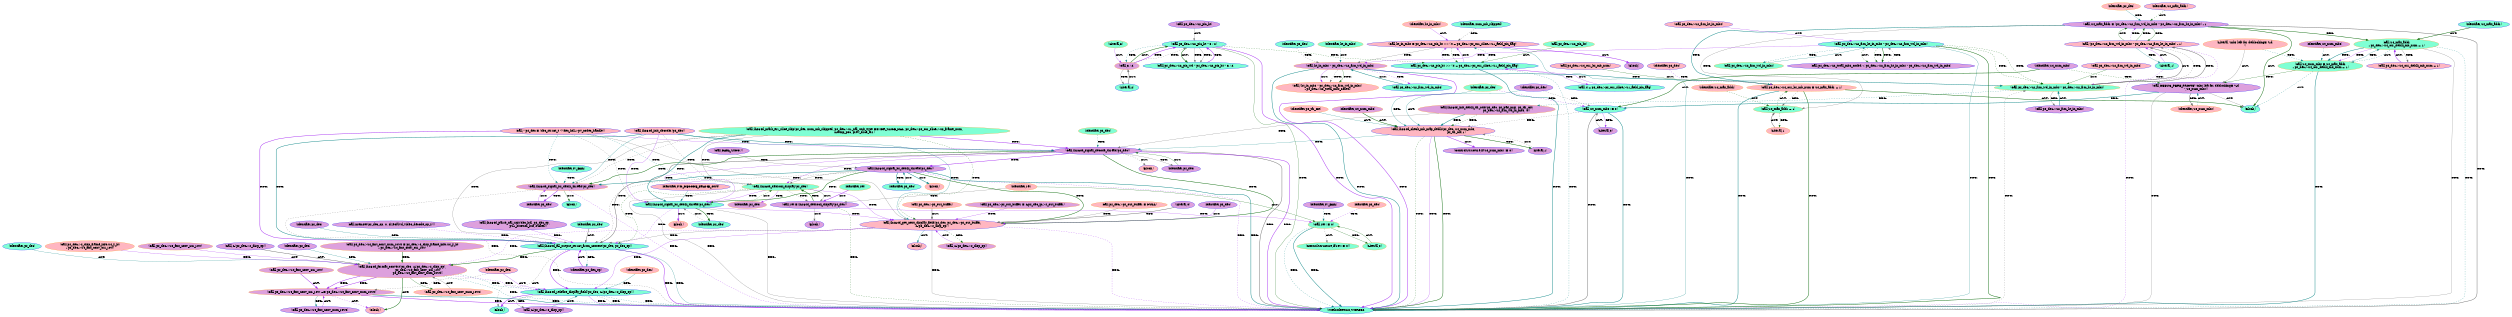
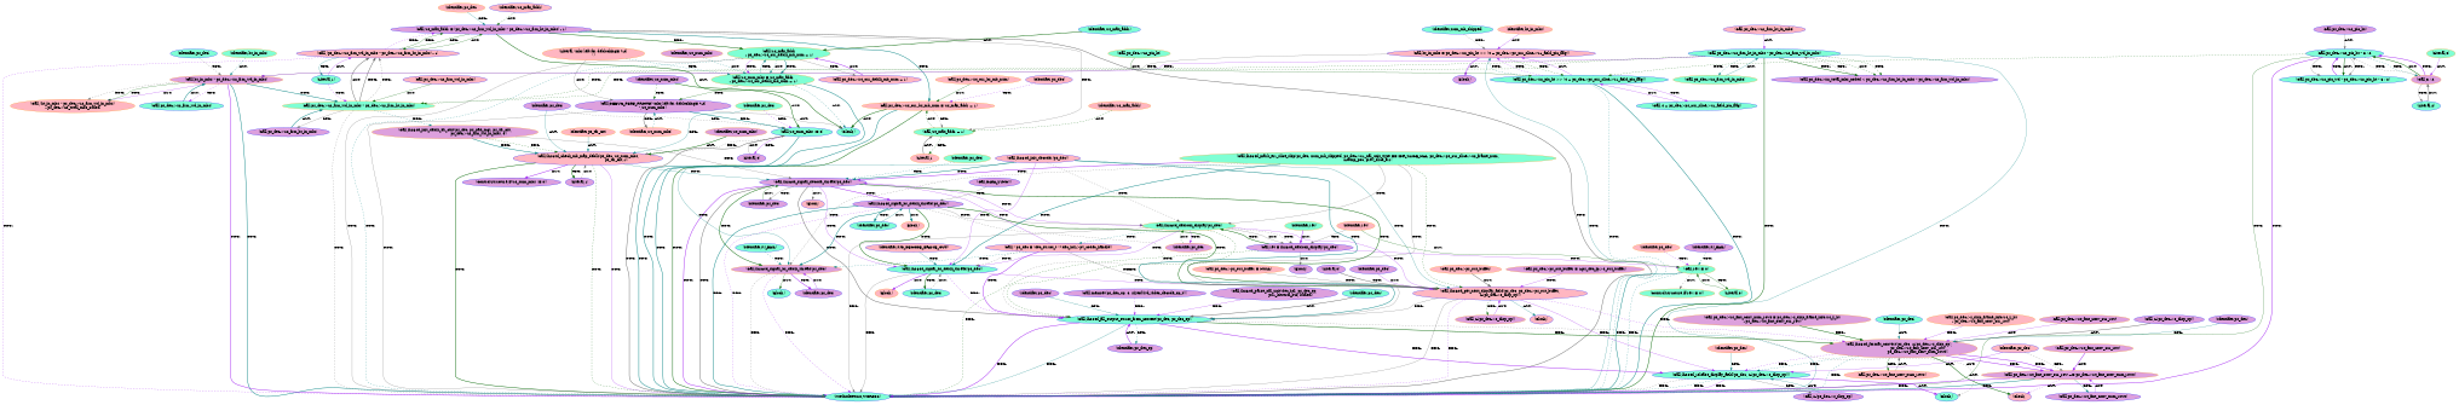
  digraph {
    fontname="DejaVu Serif"
    node [color=blue fillcolor=plum fontname="DejaVu Serif" style=filled]
    edge [color=purple fontname="DejaVu Serif" style=solid]
    n1 [label="(Call,u4_max_addr = (ps_dec->u2_frm_wd_in_mbs * ps_dec->u2_frm_ht_in_mbs) - 1)"]
    n2 [fillcolor=lightpink label="(Call,(ps_dec->u2_frm_wd_in_mbs * ps_dec->u2_frm_ht_in_mbs) - 1)"]
    n3 [color=darkorange fillcolor=lightpink label="(Call,ps_dec->u4_cur_bs_mb_num = u4_max_addr + 1)"]
    n4 [color=darkorange fillcolor=aquamarine label="(Call,u4_max_addr + 1)"]
    n5 [color=darkorange fillcolor=aquamarine label="(Call,u4_max_addr\n - ps_dec->u4_cur_deblk_mb_num + 1)"]
    n6 [fillcolor=aquamarine label="(MethodReturn,WORD32)"]
    n7 [fillcolor=aquamarine label="(Block,)"]
    n8 [fillcolor=aquamarine label="(Literal,1)"]
    n9 [color=darkorange fillcolor=lightpink label="(Literal,1)"]
    n10 [color=darkorange fillcolor=aquamarine label="(Call,u4_num_mbs = u4_max_addr\n - ps_dec->u4_cur_deblk_mb_num + 1)"]
    n11 [fillcolor=lightpink label="(Call,ps_dec->u4_cur_deblk_mb_num + 1)"]
    n12 [color=darkorange fillcolor=aquamarine label="(Call,ps_dec->u2_frm_wd_in_mbs * ps_dec->u2_frm_ht_in_mbs)"]
    n13 [label="(Call,ps_dec->u2_frm_ht_in_mbs)"]
    n14 [color=darkorange label="(Call,ih264d_init_deblk_tfr_ctxt(ps_dec, ps_pad_mgr, ps_tfr_cxt,\n                                           ps_dec->u2_frm_wd_in_mbs, 0))"]
    n15 [fillcolor=lightpink label="(Call,ih264d_check_mb_map_deblk(ps_dec, u4_num_mbs,\n                                                   ps_tfr_cxt,1))"]
    n16 [label="(Call,ih264d_signal_decode_thread(ps_dec))"]
    n17 [color=darkorange label="(Call,ht_in_mbs * ps_dec->u2_frm_wd_in_mbs)"]
    n18 [fillcolor=aquamarine label="(Call,ps_dec->u2_frm_wd_in_mbs)"]
    n19 [color=darkorange fillcolor=lightpink label="(Call,(ht_in_mbs * ps_dec->u2_frm_wd_in_mbs)\n - ps_dec->u2_total_mbs_coded)"]
    n20 [fillcolor=lightpink label="(Call,ht_in_mbs = ps_dec->u2_pic_ht >> (4 + ps_dec->ps_cur_slice->u1_field_pic_flag))"]
    n21 [fillcolor=aquamarine label="(Call,ps_dec->u2_pic_ht >> (4 + ps_dec->ps_cur_slice->u1_field_pic_flag))"]
    n22 [label="(Block,)"]
    n23 [fillcolor=aquamarine label="(Call,4 + ps_dec->ps_cur_slice->u1_field_pic_flag)"]
    n24 [fillcolor=aquamarine label="(Call,ps_dec->u2_pic_ht * 3 / 2)"]
    n25 [color=darkorange label="(Call,3 / 2)"]
    n26 [fillcolor=aquamarine label="(Call,ps_dec->u2_pic_wd * ps_dec->u2_pic_ht * 3 / 2)"]
    n27 [fillcolor=aquamarine label="(Literal,2)"]
    n28 [fillcolor=aquamarine label="(Call,ps_dec->u2_frm_ht_in_mbs * ps_dec->u2_frm_wd_in_mbs)"]
    n29 [color=darkorange fillcolor=aquamarine label="(Call,ps_dec->u2_frm_wd_in_mbs)"]
    n30 [label="(Call,ps_dec->u2_total_mbs_coded < ps_dec->u2_frm_ht_in_mbs * ps_dec->u2_frm_wd_in_mbs)"]
    n31 [label="(Call,DEBUG_PERF_PRINTF(\"mbs left for deblocking= %d \n\",u4_num_mbs))"]
    n32 [fillcolor=aquamarine label="(Call,u4_num_mbs != 0)"]
    n33 [color=darkorange fillcolor=lightpink label="(Identifier,u4_num_mbs)"]
    n34 [label="(Literal,0)"]
    n35 [label="(ControlStructure,if(u4_num_mbs != 0))"]
    n36 [label="(Literal,1)"]
    n37 [label="(Call,ih264d_signal_bs_deblk_thread(ps_dec))"]
    n38 [color=darkorange label="(Call,ih264d_signal_bs_deblk_thread(ps_dec))"]
    n39 [color=darkorange fillcolor=aquamarine label="(Call,ih264d_deblock_display(ps_dec))"]
    n40 [fillcolor=aquamarine label="(Call,ih264d_signal_bs_deblk_thread(ps_dec))"]
    n41 [fillcolor=lightpink label="(Call,ih264d_get_next_display_field(ps_dec, ps_dec->ps_out_buffer,\n &(ps_dec->s_disp_op)))"]
    n42 [fillcolor=aquamarine label="(Call,ih264d_fill_output_struct_from_context(ps_dec, ps_dec_op))"]
    n43 [label="(Identifier,ps_dec)"]
    n44 [fillcolor=lightpink label="(Block,)"]
    n45 [fillcolor=aquamarine label="(Identifier,ps_dec)"]
    n46 [color=darkorange fillcolor=lightpink label="(Block,)"]
    n47 [fillcolor=aquamarine label="(Block,)"]
    n48 [label="(Identifier,ps_dec)"]
    n49 [label="(Call,ret = ih264d_deblock_display(ps_dec))"]
    n50 [color=darkorange label="(Identifier,ps_dec)"]
    n51 [color=darkorange fillcolor=lightpink label="(Block,)"]
    n52 [fillcolor=aquamarine label="(Identifier,ps_dec)"]
    n53 [color=darkorange label="(Call,ih264d_format_convert(ps_dec, &(ps_dec->s_disp_op),\n                                  ps_dec->u4_fmt_conv_cur_row,\n                                  ps_dec->u4_fmt_conv_num_rows))"]
    n54 [fillcolor=aquamarine label="(Call,ih264d_release_display_field(ps_dec, &(ps_dec->s_disp_op)))"]
    n55 [color=darkorange label="(Call,&(ps_dec->s_disp_op))"]
    n56 [fillcolor=lightpink label="(Block,)"]
    n57 [label="(Identifier,ps_dec_op)"]
    n58 [fillcolor=aquamarine label="(Block,)"]
    n59 [color=darkorange fillcolor=aquamarine label="(Call,ret != 0)"]
    n60 [label="(Block,)"]
    n61 [color=darkorange fillcolor=aquamarine label="(ControlStructure,if(ret != 0))"]
    n62 [color=darkorange fillcolor=aquamarine label="(Literal,0)"]
    n63 [color=darkorange label="(Call,ps_dec->u4_fmt_conv_cur_row += ps_dec->u4_fmt_conv_num_rows)"]
    n64 [color=darkorange fillcolor=lightpink label="(Call,ps_dec->u4_fmt_conv_num_rows)"]
    n65 [fillcolor=lightpink label="(Block,)"]
    n66 [label="(Call,&(ps_dec->s_disp_op))"]
    n67 [label="(Call,ps_dec->u4_fmt_conv_num_rows)"]
    n68 [color=darkorange fillcolor=lightpink label="(Identifier,ps_tfr_cxt)"]
    n69 [color=darkorange fillcolor=aquamarine label="(Identifier,ret)"]
    n70 [label="(Identifier,ps_dec)"]
-   n71 [fillcolor=lightpink label="(Call,ps_dec->u4_cur_bs_mb_num)"]
+   n71 [color=darkorange fillcolor=lightpink label="(Call,ps_dec->u4_cur_bs_mb_num)"]
    n72 [color=darkorange label="(Call,ps_dec->u4_fmt_conv_num_rows = ps_dec->s_disp_frame_info.u4_y_ht\n - ps_dec->u4_fmt_conv_cur_row)"]
    n73 [fillcolor=aquamarine label="(Identifier,ps_dec)"]
    n74 [color=darkorange fillcolor=aquamarine label="(Call,ih264d_mark_err_slice_skip(ps_dec, num_mb_skipped, ps_dec->u1_nal_unit_type == IDR_SLICE_NAL, ps_dec->ps_cur_slice->u2_frame_num,\n &temp_poc, prev_slice_err))"]
    n75 [color=darkorange fillcolor=lightpink label="(Identifier,ht_in_mbs)"]
    n76 [color=darkorange fillcolor=aquamarine label="(Identifier,ps_dec)"]
    n77 [color=darkorange fillcolor=lightpink label="(Identifier,u4_max_addr)"]
    n78 [label="(Call,memset(ps_dec_op, 0, sizeof(ivd_video_decode_op_t)))"]
    n79 [color=darkorange fillcolor=aquamarine label="(Identifier,ps_dec)"]
    n80 [fillcolor=lightpink label="(Call,* ps_dec = (dec_struct_t *)(dec_hdl->pv_codec_handle))"]
    n81 [label="(Identifier,IV_FAIL)"]
    n82 [fillcolor=lightpink label="(Call,ih264d_init_decoder(ps_dec))"]
    n83 [fillcolor=lightpink label="(Identifier,IVD_DECODE_FRAME_OUT)"]
    n84 [color=darkorange fillcolor=lightpink label="(Call,ps_dec->ps_out_buffer)"]
    n85 [color=darkorange fillcolor=lightpink label="(Call,ps_dec->s_disp_frame_info.u4_y_ht\n - ps_dec->u4_fmt_conv_cur_row)"]
    n86 [fillcolor=aquamarine label="(Identifier,IV_FAIL)"]
    n87 [fillcolor=lightpink label="(Call,ps_dec->u2_frm_ht_in_mbs)"]
    n88 [color=darkorange label="(Call,ps_dec->u4_fmt_conv_cur_row)"]
    n89 [fillcolor=aquamarine label="(Identifier,num_mb_skipped)"]
    n90 [color=darkorange fillcolor=lightpink label="(Identifier,ps_dec)"]
    n91 [color=darkorange label="(Call,ps_dec->ps_out_buffer = &ps_dec_ip->s_out_buffer)"]
    n92 [label="(Identifier,u4_num_mbs)"]
    n93 [color=darkorange fillcolor=lightpink label="(Identifier,ps_dec)"]
    n94 [label="(Call,ih264d_parse_nal_unit(dec_hdl, ps_dec_op,\n                              pu1_bitstrm_buf, buflen))"]
    n95 [color=darkorange fillcolor=aquamarine label="(Literal,3)"]
    n96 [fillcolor=lightpink label="(Identifier,ps_dec)"]
    n97 [fillcolor=lightpink label="(Identifier,u4_max_addr)"]
    n98 [label="(Call,DATA_SYNC())"]
    n99 [color=darkorange fillcolor=lightpink label="(Call,ps_dec->ps_out_buffer = NULL)"]
    n100 [fillcolor=aquamarine label="(Identifier,u4_max_addr)"]
    n101 [label="(Literal,0)"]
    n102 [color=darkorange fillcolor=aquamarine label="(Identifier,ht_in_mbs)"]
    n103 [color=darkorange fillcolor=lightpink label="(Identifier,ret)"]
    n104 [fillcolor=aquamarine label="(Identifier,ps_dec)"]
    n105 [label="(Call,ps_dec->u2_pic_ht)"]
    n106 [color=darkorange fillcolor=aquamarine label="(Call,ps_dec->u2_pic_ht)"]
    n107 [color=darkorange fillcolor=lightpink label="(Identifier,ps_dec)"]
    n108 [color=darkorange label="(Identifier,u4_num_mbs)"]
    n109 [label="(Identifier,ps_dec)"]
    n110 [fillcolor=lightpink label="(Call,ps_dec->u2_frm_wd_in_mbs)"]
    n111 [fillcolor=lightpink label="(Identifier,ps_dec)"]
    n112 [label="(Identifier,ps_dec)"]
    n113 [label="(Call,&(ps_dec->s_disp_op))"]
    n114 [fillcolor=aquamarine label="(Identifier,ps_dec)"]
    n115 [color=darkorange label="(Call,ps_dec->u4_fmt_conv_cur_row)"]
    n116 [color=darkorange label="(Identifier,u4_num_mbs)"]
    n117 [color=darkorange fillcolor=lightpink label="(Literal,\"mbs left for deblocking= %d \n\")"]
    n118 [label="(Identifier,ps_dec)"]
    n1 -> n2 [color=darkgreen label="CFG: "]
    n1 -> n3 [color=teal label="DDG: " style=bold]
    n1 -> n4 [color=gray40 label="DDG: "]
    n1 -> n5 [color=darkgreen label="DDG: " style=bold]
    n1 -> n6 [color=gray40 label="DDG: " style=bold]
    n1 -> n7 [color=darkgreen label="AST: " style=bold]
    n2 -> n1 [color=darkgreen label="AST: "]
    n2 -> n1 [label="DDG: " style=dashed]
    n2 -> n1 [color=darkgreen label="DDG: "]
    n2 -> n6 [label="DDG: " style=dashed]
    n2 -> n8 [color=teal label="CFG: "]
    n3 -> n4 [color=gray40 label="CFG: " style=dashed]
    n3 -> n6 [color=teal label="DDG: " style=bold]
    n3 -> n6 [color=darkgreen label="DDG: " style=bold]
    n3 -> n7 [color=darkgreen label="AST: " style=bold]
    n4 -> n3 [color=darkgreen label="AST: " style=dashed]
    n4 -> n9 [color=darkgreen label="CFG: " style=dashed]
    n5 -> n6 [color=teal label="DDG: " style=dashed]
    n5 -> n6 [color=gray40 label="DDG: "]
    n5 -> n10 [color=teal label="AST: " style=dashed]
    n5 -> n10 [color=teal label="DDG: " style=bold]
    n5 -> n10 [label="DDG: "]
    n5 -> n11 [color=gray40 label="CFG: "]
    n8 -> n2 [label="AST: "]
    n8 -> n12 [label="CFG: " style=dashed]
    n9 -> n4 [color=gray40 label="AST: " style=bold]
    n10 -> n5 [color=teal label="CFG: "]
    n10 -> n6 [color=teal label="DDG: " style=bold]
    n10 -> n7 [color=teal label="AST: " style=dashed]
    n10 -> n31 [color=darkgreen label="DDG: "]
    n11 -> n5 [label="AST: " style=bold]
    n12 -> n2 [color=gray40 label="AST: " style=bold]
    n12 -> n2 [color=gray40 label="DDG: " style=dashed]
    n12 -> n2 [color=gray40 label="DDG: " style=bold]
-   n6 -> n12 [color=gray40 label="DDG: " style=dashed]
+   n12 -> n6 [color=gray40 label="DDG: " style=dashed]
    n12 -> n13 [color=gray40 label="CFG: "]
    n12 -> n14 [color=teal label="DDG: " style=dashed]
    n13 -> n12 [color=teal label="AST: " style=bold]
    n14 -> n15 [color=teal label="DDG: " style=bold]
    n14 -> n15 [color=darkgreen label="DDG: " style=dashed]
    n14 -> n16 [color=gray40 label="DDG: "]
    n15 -> n6 [label="DDG: "]
    n15 -> n6 [color=darkgreen label="DDG: " style=bold]
    n15 -> n6 [color=darkgreen label="DDG: " style=dashed]
    n15 -> n16 [color=teal label="DDG: "]
    n15 -> n35 [label="AST: " style=bold]
    n15 -> n36 [color=darkgreen label="CFG: " style=bold]
    n16 -> n6 [color=gray40 label="DDG: " style=bold]
    n16 -> n6 [label="DDG: " style=bold]
    n16 -> n37 [label="DDG: " style=bold]
    n16 -> n38 [color=darkgreen label="DDG: " style=bold]
    n16 -> n39 [label="DDG: "]
    n16 -> n40 [label="DDG: "]
    n16 -> n41 [color=darkgreen label="DDG: " style=bold]
    n16 -> n42 [color=gray40 label="DDG: " style=bold]
    n16 -> n43 [color=gray40 label="CFG: "]
    n16 -> n44 [color=gray40 label="AST: " style=dashed]
    n17 -> n6 [color=teal label="DDG: " style=bold]
    n17 -> n6 [label="DDG: " style=bold]
    n17 -> n12 [color=teal label="DDG: " style=bold]
    n17 -> n18 [label="CFG: " style=dashed]
    n17 -> n19 [label="AST: "]
    n17 -> n19 [color=gray40 label="DDG: " style=dashed]
    n17 -> n19 [color=darkgreen label="DDG: "]
    n18 -> n17 [color=teal label="AST: " style=bold]
    n20 -> n6 [color=teal label="DDG: "]
    n20 -> n17 [color=gray40 label="DDG: "]
    n20 -> n21 [color=darkgreen label="CFG: " style=dashed]
    n20 -> n22 [label="AST: " style=bold]
    n21 -> n6 [color=teal label="DDG: " style=dashed]
    n21 -> n6 [color=teal label="DDG: " style=bold]
    n21 -> n20 [label="AST: "]
    n21 -> n20 [color=teal label="DDG: " style=dashed]
    n21 -> n20 [label="DDG: " style=dashed]
    n21 -> n23 [label="CFG: "]
    n23 -> n21 [label="AST: "]
    n24 -> n6 [color=darkgreen label="DDG: "]
    n24 -> n6 [label="DDG: " style=bold]
    n24 -> n21 [color=darkgreen label="DDG: " style=dashed]
    n24 -> n25 [color=teal label="CFG: " style=dashed]
    n24 -> n26 [color=darkgreen label="AST: " style=bold]
    n24 -> n26 [color=gray40 label="DDG: "]
    n24 -> n26 [color=gray40 label="DDG: "]
    n25 -> n24 [color=darkgreen label="AST: " style=bold]
    n25 -> n24 [label="DDG: " style=bold]
    n25 -> n24 [color=gray40 label="DDG: " style=dashed]
    n25 -> n27 [color=gray40 label="CFG: "]
    n26 -> n24 [label="CFG: " style=bold]
    n27 -> n25 [color=gray40 label="AST: " style=bold]
    n28 -> n6 [color=teal label="DDG: "]
    n28 -> n6 [color=darkgreen label="DDG: " style=bold]
    n28 -> n12 [color=darkgreen label="DDG: " style=dashed]
    n28 -> n12 [color=darkgreen label="DDG: " style=dashed]
    n28 -> n17 [label="DDG: "]
    n28 -> n29 [color=teal label="CFG: " style=dashed]
    n28 -> n30 [color=darkgreen label="AST: " style=dashed]
    n28 -> n30 [color=darkgreen label="DDG: " style=dashed]
    n28 -> n30 [color=darkgreen label="DDG: " style=bold]
    n29 -> n28 [color=teal label="AST: "]
    n30 -> n28 [color=gray40 label="CFG: " style=dashed]
    n31 -> n6 [color=gray40 label="DDG: "]
    n31 -> n7 [color=gray40 label="AST: "]
    n31 -> n32 [color=teal label="DDG: " style=bold]
    n31 -> n33 [color=gray40 label="CFG: " style=bold]
    n32 -> n6 [color=teal label="DDG: " style=bold]
    n32 -> n6 [color=gray40 label="DDG: " style=bold]
    n32 -> n15 [color=gray40 label="DDG: " style=dashed]
    n32 -> n34 [label="CFG: "]
    n33 -> n31 [color=teal label="AST: " style=dashed]
    n34 -> n32 [color=gray40 label="AST: "]
    n36 -> n15 [color=gray40 label="AST: " style=dashed]
    n37 -> n6 [label="DDG: " style=dashed]
    n37 -> n6 [color=teal label="DDG: " style=bold]
    n37 -> n38 [color=teal label="DDG: " style=bold]
    n37 -> n39 [color=gray40 label="DDG: "]
    n37 -> n40 [color=darkgreen label="DDG: " style=bold]
    n37 -> n41 [color=darkgreen label="DDG: " style=bold]
    n37 -> n42 [color=gray40 label="DDG: " style=dashed]
    n37 -> n45 [color=teal label="CFG: " style=bold]
    n37 -> n46 [color=teal label="AST: " style=bold]
    n38 -> n6 [label="DDG: " style=dashed]
    n38 -> n6 [color=gray40 label="DDG: " style=dashed]
    n38 -> n47 [color=darkgreen label="AST: "]
    n38 -> n48 [label="CFG: " style=bold]
    n39 -> n6 [color=gray40 label="DDG: "]
    n39 -> n40 [label="DDG: "]
    n39 -> n41 [label="DDG: "]
    n39 -> n42 [color=darkgreen label="DDG: " style=dashed]
    n39 -> n49 [color=gray40 label="AST: "]
    n39 -> n49 [color=gray40 label="DDG: " style=dashed]
    n39 -> n50 [label="CFG: "]
    n40 -> n6 [color=gray40 label="DDG: "]
    n40 -> n41 [label="DDG: "]
    n40 -> n42 [label="DDG: " style=dashed]
    n40 -> n51 [label="AST: " style=bold]
    n40 -> n52 [color=darkgreen label="CFG: " style=bold]
    n41 -> n6 [color=gray40 label="DDG: "]
    n41 -> n6 [label="DDG: " style=dashed]
    n41 -> n42 [color=gray40 label="DDG: "]
    n41 -> n53 [label="DDG: " style=dashed]
    n41 -> n54 [label="DDG: "]
    n41 -> n55 [color=darkgreen label="CFG: " style=dashed]
    n41 -> n56 [color=teal label="AST: "]
    n42 -> n6 [label="DDG: " style=bold]
    n42 -> n6 [color=teal label="DDG: "]
    n42 -> n53 [color=darkgreen label="DDG: " style=bold]
    n42 -> n54 [label="DDG: " style=bold]
    n42 -> n57 [color=teal label="CFG: " style=dashed]
    n42 -> n58 [color=gray40 label="AST: " style=dashed]
    n43 -> n16 [color=darkgreen label="AST: "]
    n45 -> n37 [color=teal label="AST: "]
    n48 -> n38 [label="AST: "]
    n49 -> n6 [color=darkgreen label="DDG: " style=dashed]
    n49 -> n39 [color=darkgreen label="CFG: " style=bold]
    n49 -> n59 [label="DDG: "]
    n49 -> n60 [color=gray40 label="AST: "]
    n50 -> n39 [color=darkgreen label="AST: " style=dashed]
    n52 -> n40 [color=gray40 label="AST: " style=dashed]
    n53 -> n6 [color=teal label="DDG: " style=dashed]
    n53 -> n54 [color=teal label="DDG: " style=dashed]
    n53 -> n54 [label="DDG: " style=dashed]
    n53 -> n63 [label="DDG: " style=bold]
    n53 -> n63 [label="DDG: " style=bold]
    n53 -> n64 [color=darkgreen label="CFG: "]
    n53 -> n65 [color=darkgreen label="AST: " style=bold]
    n54 -> n6 [color=teal label="DDG: " style=dashed]
    n54 -> n6 [label="DDG: "]
    n54 -> n6 [color=gray40 label="DDG: " style=dashed]
    n54 -> n58 [label="AST: " style=bold]
    n54 -> n66 [color=gray40 label="CFG: "]
    n55 -> n41 [label="AST: "]
    n57 -> n42 [label="AST: " style=bold]
    n59 -> n6 [color=teal label="DDG: " style=bold]
    n59 -> n6 [color=teal label="DDG: " style=dashed]
    n59 -> n61 [color=gray40 label="AST: " style=dashed]
    n59 -> n62 [color=darkgreen label="CFG: "]
    n62 -> n59 [color=darkgreen label="AST: "]
    n63 -> n6 [color=teal label="DDG: " style=bold]
    n63 -> n6 [label="DDG: " style=bold]
    n63 -> n65 [label="AST: " style=dashed]
    n63 -> n67 [color=teal label="CFG: "]
    n64 -> n53 [color=gray40 label="AST: "]
    n66 -> n54 [color=teal label="AST: "]
    n67 -> n63 [label="AST: "]
    n68 -> n15 [color=teal label="AST: "]
    n69 -> n49 [label="AST: " style=bold]
    n70 -> n42 [color=teal label="CFG: "]
    n71 -> n3 [color=darkgreen label="AST: "]
    n72 -> n53 [color=darkgreen label="DDG: " style=bold]
    n73 -> n53 [color=teal label="AST: "]
    n74 -> n16 [label="DDG: " style=bold]
    n74 -> n38 [color=gray40 label="DDG: " style=dashed]
    n74 -> n39 [color=gray40 label="DDG: "]
    n74 -> n40 [color=teal label="DDG: " style=bold]
    n74 -> n41 [color=darkgreen label="DDG: " style=dashed]
    n74 -> n42 [color=gray40 label="DDG: "]
    n75 -> n20 [label="AST: "]
    n76 -> n16 [color=teal label="CFG: " style=dashed]
    n77 -> n4 [color=darkgreen label="AST: " style=dashed]
    n78 -> n42 [label="DDG: " style=dashed]
    n79 -> n15 [color=teal label="CFG: "]
    n79 -> n32 [label="CFG: " style=dashed]
    n80 -> n16 [label="DDG: "]
    n80 -> n38 [color=teal label="DDG: " style=dashed]
-   n80 -> n39 [color=teal label="DDG: " style=dashed]
+   n39 -> n80 [color=teal label="DDG: " style=dashed]
    n80 -> n40 [color=gray40 label="DDG: " style=dashed]
    n80 -> n41 [color=gray40 label="DDG: "]
    n80 -> n42 [label="DDG: " style=bold]
    n81 -> n59 [color=teal label="CFG: " style=dashed]
    n82 -> n16 [color=teal label="DDG: " style=bold]
    n82 -> n38 [color=teal label="DDG: "]
    n82 -> n39 [color=gray40 label="DDG: " style=dashed]
    n82 -> n40 [label="DDG: "]
    n82 -> n41 [color=teal label="DDG: "]
    n82 -> n42 [color=teal label="DDG: " style=bold]
    n83 -> n40 [color=teal label="CFG: "]
    n84 -> n41 [color=gray40 label="AST: " style=bold]
    n85 -> n53 [label="DDG: "]
    n86 -> n38 [color=teal label="CFG: " style=dashed]
    n87 -> n28 [label="AST: "]
    n88 -> n53 [label="AST: "]
    n89 -> n20 [color=gray40 label="CFG: " style=dashed]
    n90 -> n1 [color=teal label="CFG: "]
    n91 -> n41 [label="DDG: "]
    n92 -> n31 [color=darkgreen label="CFG: " style=dashed]
    n92 -> n32 [color=darkgreen label="AST: " style=bold]
    n93 -> n59 [label="CFG: " style=dashed]
    n94 -> n42 [label="DDG: "]
    n95 -> n25 [label="AST: "]
    n96 -> n3 [label="CFG: " style=dashed]
    n97 -> n1 [color=darkgreen label="AST: " style=dashed]
    n98 -> n37 [color=gray40 label="CFG: "]
    n99 -> n41 [color=gray40 label="DDG: "]
    n100 -> n5 [color=darkgreen label="AST: " style=bold]
    n101 -> n41 [color=gray40 label="CFG: " style=bold]
    n102 -> n17 [color=teal label="AST: " style=dashed]
    n103 -> n49 [color=gray40 label="CFG: "]
    n103 -> n59 [color=darkgreen label="AST: "]
    n104 -> n17 [color=gray40 label="CFG: " style=dashed]
    n105 -> n24 [color=gray40 label="AST: "]
    n106 -> n21 [color=darkgreen label="AST: "]
    n107 -> n54 [color=teal label="CFG: "]
    n108 -> n10 [color=teal label="AST: " style=dashed]
    n109 -> n15 [color=teal label="AST: "]
    n109 -> n32 [color=gray40 label="CFG: " style=dashed]
    n110 -> n12 [color=darkgreen label="AST: "]
    n111 -> n54 [label="AST: "]
    n111 -> n63 [color=gray40 label="CFG: " style=dashed]
    n112 -> n41 [label="AST: "]
    n113 -> n53 [color=gray40 label="AST: " style=bold]
    n114 -> n42 [color=gray40 label="AST: " style=bold]
    n115 -> n63 [label="AST: " style=bold]
    n116 -> n15 [color=darkgreen label="AST: " style=bold]
    n117 -> n10 [color=teal label="CFG: " style=dashed]
    n117 -> n31 [color=gray40 label="AST: "]
    n118 -> n53 [color=teal label="CFG: "]
  }
